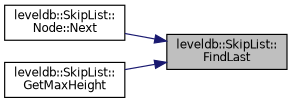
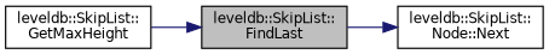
  digraph {
    rankdir=LR
    node [color=black fillcolor=white fontname=Helvetica fontsize=10 shape=record style=filled]
    edge [color=midnightblue fontname=Helvetica fontsize=10 labelfontname=Helvetica labelfontsize=10 style=solid]
    n1 [fillcolor=grey75 fontcolor=black height=0.2 label="leveldb::SkipList::\lFindLast" width=0.4]
    n2 [height=0.2 label="leveldb::SkipList::\lNode::Next" width=0.4]
    n3 [height=0.2 label="leveldb::SkipList::\lGetMaxHeight" width=0.4]
-   n2 -> n1
+   n1 -> n2
    n3 -> n1
  }
